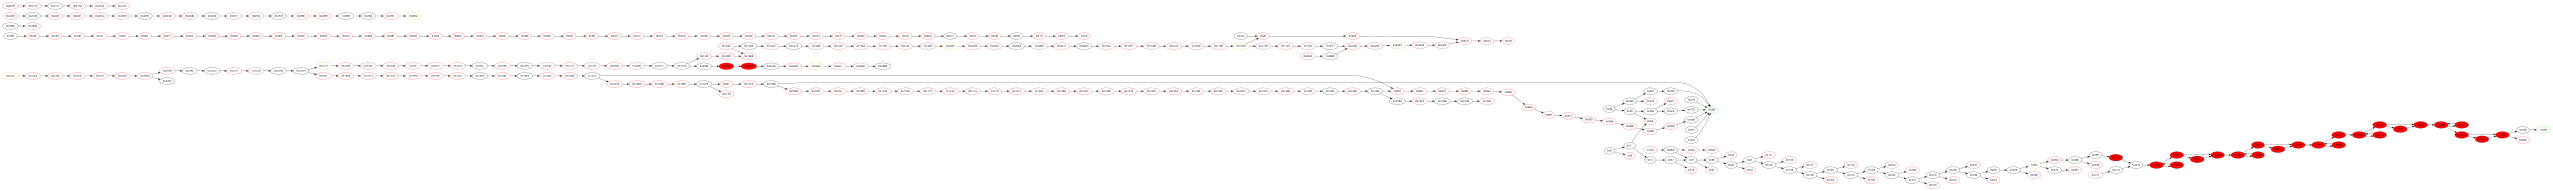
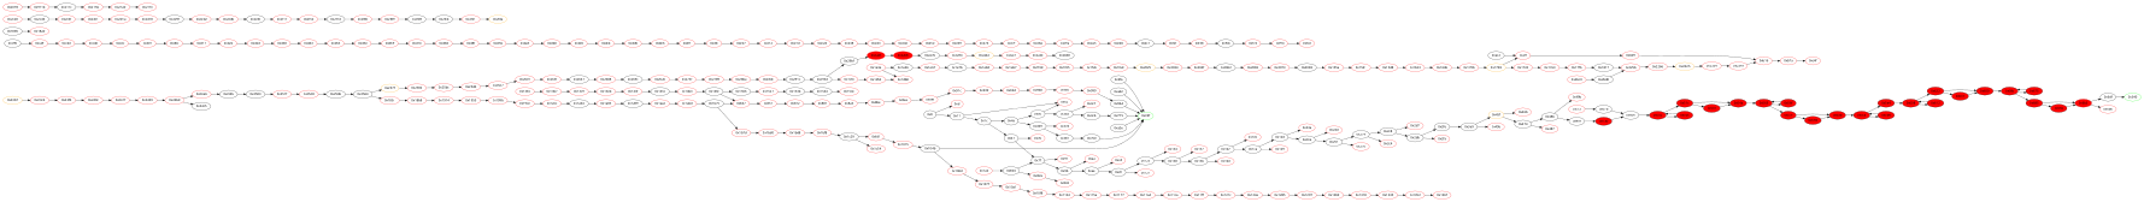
  strict digraph {
    fontname="Noto Sans"
    rankdir=LR
    node [color=red fillcolor=white fontname="Noto Sans" style=filled]
    edge [fontname="Noto Sans"]
    "0xb16"
    "0xb7a"
    "0xc4f"
    "0x857"
    "0x872"
    "0x88f"
    "0xdcb"
    "0xdd6"
    "0xde6"
    "0x234f"
    "0x23b7" [color=orange]
    "0x23c6"
    "0x675" [fillcolor=red color=""]
    "0x66b" [fillcolor=red color=""]
    "0x685" [fillcolor=red color=""]
    "0x291c" [color=""]
    "0x293d" [color=""]
    "0x29bf" [color=""]
    "0x1cf4"
    "0xf2f"
    "0xf38"
    "0xf5b" [color=""]
    "0x1885" [color=""]
    "0x18a0"
    "0xa2e" [color=""]
    "0x39f" [color=green]
    "0x94d"
    "0x968"
    "0x985"
    "0x17e3"
    "0x17f6"
    "0x1817" [color=""]
    "0x67" [color=""]
    "0x7b"
    "0x7f" [color=""]
    "0x97"
    "0x9b" [color=""]
    "0xcec"
    "0xd01"
    "0xd0c"
    "0x2fb9" [color=""]
    "0x2f89"
    "0x2fcb" [color=""]
    "0x21a0"
    "0x21f3"
    "0x3cb" [color=""]
    "0x775" [color=""]
    "0x1285"
    "0x1297"
    "0x12b9"
    "0x6b3" [color=brown fillcolor=red]
    "0x69a" [fillcolor=red color=""]
    "0xdf1"
    "0xdfc"
    "0xcb3"
    "0xcde"
    "0xdb0"
    "0xdc0"
    "0x2f17"
    "0x2f5e"
    "0x2f7d" [color=""]
    "0x23f4"
    "0x240c"
    "0x241f"
    "0x340" [color=green]
    "0xd2d"
    "0xd38"
    "0xd43"
    "0x939"
    "0x269c" [color=""]
    "0x26a5"
    "0x273f"
    "0x1e46" [color=""]
    "0x1e3e"
    "0x1db8"
    "0x1e67"
    "0x45f" [color=orange]
    "0x46b"
    "0x474" [color=""]
    "0x48b" [color=""]
    "0x487"
    "0x3b3" [color=""]
    "0x3c7"
    "0xd53"
    "0x3e9" [color=""]
    "0x45b"
    "0x153b" [color=""]
    "0x1527"
    "0x1544" [color=""]
    "0x381" [color=""]
    "0x760" [color=""]
    "0xd8f"
    "0xd9a"
    "0xda5"
    "0x121c"
    "0x124a"
    "0x2fda" [color=orange]
    "0x2fd1"
    "0x622" [fillcolor=red color=""]
    "0x637" [fillcolor=red color=""]
    "0x650" [fillcolor=red color=""]
    "0x7a0" [fillcolor=red color=""]
    "0x4c4" [color=""]
    "0x502" [fillcolor=red color=""]
    "0x2c8" [color=""]
    "0x2d7"
    "0x2db" [color=""]
    "0x2fe" [color=""]
    "0x2fa"
    "0x2ac1"
    "0x2adc"
    "0x2b68" [color=""]
    "0x2d01"
    "0x2d1a"
    "0x2d78"
    "0x115a"
    "0x1177"
    "0x11a4"
    "0xe7f"
    "0xe8a"
    "0xe9a"
    "0xe07"
    "0xe12"
    "0xe1d"
    "0x2f80"
    "0x11ca"
    n127 [label="0x911b"]
    "0x2093"
    "0x217c" [color=""]
    "0xaff"
    "0xb09"
    "0xe38"
    "0xe43"
    "0xe4e"
    "0x54a" [fillcolor=red color=""]
    "0x565" [fillcolor=red color=""]
    "0x57f" [fillcolor=red color=""]
    "0x56f" [fillcolor=red color=""]
    "0x1a99" [color=""]
    "0x1aa2"
    "0x1abd"
    "0x2efe" [color=""]
    "0x2edb"
    "0x219a"
    "0xf74"
    "0xf94"
    "0xea5"
    "0x2069"
    "0x2073"
    "0x2083" [color=""]
    "0x369" [color=""]
    "0x37d"
    "0x1f3d"
    "0x1f45"
    "0x1fa5"
    "0x9fa" [color=""]
    "0xc7d" [color=""]
    "0x2789"
    "0x28ba"
    "0x2667" [color=""]
    "0x2688"
    "0x2e9f" [color=""]
    "0x1318"
    "0x1335"
    "0x1352"
    "0x225b"
    "0x2266"
    "0x2325" [color=orange]
    "0x1633"
    "0x164b"
    "0x170b"
    "0x24c5" [color=""]
    "0x24fa" [color=""]
    "0x24e6"
    "0x28dc"
    "0x2a4f" [fillcolor=red]
    "0x2a58" [fillcolor=red]
    "0x2a7b" [color=""]
    "0xa62" [color=""]
    "0x1c29" [color=""]
    "0xfd1"
    "0x1c54"
    "0x1015"
    "0x2062" [color=""]
    "0x204f"
    "0x1506" [color=""]
    "0x17b9" [color=orange]
    "0x17c8"
    "0x1eb7"
    "0xfcd"
    "0x2439"
    "0x24bd"
    "0x9b4" [color=""]
    "0x999"
    "0x1b7d"
    "0x1bd0"
    "0x1bd8"
    "0x14fe" [color=""]
    "0x14b3"
    "0x847"
    "0xd17"
    "0x8a3"
    "0x8be"
    "0x5ad" [fillcolor=red color=""]
    "0x594" [fillcolor=red color=""]
    "0x5ca" [fillcolor=red color=""]
    "0x6df" [color=""]
    "0x13c9"
    "0x13eb"
    "0x143f"
    "0xe2d"
    "0x107f"
    "0x10a1"
    "0x10f8"
    "0x2334"
    "0xe69"
    "0xe74"
    "0x6d6"
    "0x258e"
    "0x25bc"
    "0x25d4"
    "0xc73"
    "0xd74"
    "0xd84"
    "0xd1" [color=""]
    "0x121"
    "0x125" [color=""]
    "0x134"
    "0x138" [color=""]
    "0x1bf8"
    "0x145c" [color=""]
    "0x1914"
    "0x1955"
    "0x199b"
    "0x2503" [color=""]
    "0x251f"
    "0x254b" [color=""]
    "0x2564" [color=""]
    "0x257f" [color=orange]
    "0x18b1"
    "0x104b" [color=""]
    "0x274" [color=""]
    "0x2c4"
    "0x155a"
    "0x1561"
    "0x2bd0" [color=""]
    "0x19ce"
    "0x1a5c"
    "0x1e7b" [color=""]
    "0x1e84"
    "0x51c" [fillcolor=red color=""]
    "0x531" [fillcolor=red color=""]
    "0x2ed2"
    "0x15d8"
    "0x50c" [fillcolor=red color=""]
    "0x49b"
    "0x49f" [color=""]
    "0x25e7"
    "0x1a85"
    "0xe5e"
    "0x265f"
    "0x5e4" [fillcolor=red color=""]
    "0x5d4" [fillcolor=red color=""]
    "0x608" [fillcolor=red color=""]
    "0x804" [color=""]
    "0x7ae"
    "0x82a"
    "0xeb0"
    "0xec7" [color=""]
    "0x136f"
    "0x138c"
    "0x13b7"
    "0x843"
    "0x2c46" [color=""]
    "0x2c28"
    "0x2c6f"
    "0x1c" [color=""]
    "0x4a" [color=""]
    "0x56" [color=""]
    "0x612" [fillcolor=red color=""]
    "0xd22"
    "0x2528"
    "0xaa"
    "0xae" [color=""]
    "0x8ea"
    "0x8fe"
    "0x18b8"
    "0x2a94"
    "0x1124"
    "0x106d"
    "0x91c"
    "0xd5e"
    "0x2601"
    "0xd69"
    "0x2bc0"
    "0xc90" [color=""]
    "0xca9"
    "0x1a64" [color=""]
    "0x157"
    "0x15b" [color=""]
    "0x11ff"
    "0x62"
    "0x154c"
    "0x1b75" [color=""]
    "0x2ab2" [color=orange]
    "0x2025" [color=orange]
    "0x2034"
    "0x1ed" [color=""]
    "0x23a"
    "0x23e" [color=""]
    "0x24d"
    "0x251" [color=""]
    "0xcd"
    "0x1fad"
    "0x1d52"
    "0x1b7" [color=""]
    "0x1c6"
    "0x1ca" [color=""]
    "0x1e9"
    "0x1b3"
    "0x270"
    "0xac2" [color=""]
    "0x11" [color=""]
    "0x0" [color=""]
    "0xd"
    "0xb16" -> "0xb7a"
    "0xb7a" -> "0xc4f"
    "0x857" -> "0x872"
    "0x872" -> "0x88f"
    "0x88f" -> "0x8a3"
    "0xdcb" -> "0xdd6"
    "0xdd6" -> "0xde6"
    "0xde6" -> "0xdf1"
    "0x234f" -> "0xb16"
    "0x23b7" -> "0x23c6"
    "0x23c6" -> "0x23f4"
    "0x675" -> "0x66b"
    "0x66b" -> "0x675"
    "0x66b" -> "0x685"
    "0x685" -> "0x6b3"
    "0x685" -> "0x69a"
    "0x291c" -> "0x293d"
    "0x293d" -> "0x29bf"
    "0x293d" -> "0x1cf4"
    "0x29bf" -> "0x2a4f"
    "0x1cf4" -> "0x1d52"
    "0xf2f" -> "0xf38"
    "0xf38" -> "0xf5b"
    "0xf5b" -> "0xf74"
    "0x1885" -> "0x18a0"
    "0xa2e" -> "0x39f"
    "0x94d" -> "0x968"
    "0x968" -> "0x985"
    "0x985" -> "0x999"
    "0x17e3" -> "0x17f6"
    "0x17f6" -> "0x1817"
    "0x1817" -> "0x225b"
    "0x67" -> "0x7b"
    "0x67" -> "0x7f"
    "0x7f" -> "0x97"
    "0x7f" -> "0x9b"
    "0x9b" -> "0xaa"
    "0x9b" -> "0xae"
    "0xcec" -> "0xd01"
    "0xd01" -> "0xd0c"
    "0xd0c" -> "0xd17"
    "0x2fb9" -> "0x2fcb"
    "0x2f89" -> "0x2fb9"
    "0x2fcb" -> "0x2fd1"
    "0x21a0" -> "0x21f3"
    "0x3cb" -> "0x775"
    "0x775" -> "0x39f"
    "0x1285" -> "0x1297"
    "0x1297" -> "0x12b9"
    "0x12b9" -> "0x1318"
    "0x6b3" -> "0x6df"
    "0x6b3" -> "0x6d6"
    "0x69a" -> "0x6b3"
    "0xdf1" -> "0xdfc"
    "0xdfc" -> "0xe07"
    "0xcb3" -> "0xcde"
    "0xcde" -> "0xcec"
    "0xdb0" -> "0xdc0"
    "0xdc0" -> "0xdcb"
    "0x2f17" -> "0x2f5e"
    "0x2f5e" -> "0x2f7d"
    "0x2f7d" -> "0x2f80"
    "0x23f4" -> "0x240c"
    "0x240c" -> "0x241f"
    "0x241f" -> "0x2439"
    "0xd2d" -> "0xd38"
    "0xd38" -> "0xd43"
    "0xd43" -> "0xd53"
    "0x939" -> "0x94d"
    "0x269c" -> "0x26a5"
    "0x26a5" -> "0x273f"
    "0x273f" -> "0x2789"
    "0x1e46" -> "0x1e67"
    "0x1e3e" -> "0x1e46"
    "0x1e3e" -> "0x1db8"
    "0x1e67" -> "0x1e7b"
    "0x45f" -> "0x46b"
    "0x45f" -> "0x474"
-   "0x46b" -> "0x48b"
+   "0x474" -> "0x48b"
    "0x474" -> "0x487"
    "0x48b" -> "0x49b"
    "0x48b" -> "0x49f"
    "0x3b3" -> "0x3cb"
    "0x3b3" -> "0x3c7"
    "0xd53" -> "0xd5e"
    "0x3e9" -> "0x45f"
    "0x3e9" -> "0x45b"
    "0x153b" -> "0x1544"
    "0x1527" -> "0x153b"
    "0x1544" -> "0x154c"
    "0x381" -> "0x760"
    "0x760" -> "0x39f"
    "0xd8f" -> "0xd9a"
    "0xd9a" -> "0xda5"
    "0xda5" -> "0xdb0"
    "0x121c" -> "0x124a"
    "0x124a" -> "0x1285"
    "0x2fd1" -> "0x2fda"
    "0x622" -> "0x637"
    "0x622" -> "0x650"
    "0x637" -> "0x650"
    "0x650" -> "0x66b"
    "0x7a0" -> "0x4c4"
    "0x4c4" -> "0x502"
    "0x502" -> "0x51c"
    "0x502" -> "0x50c"
    "0x2c8" -> "0x2d7"
    "0x2c8" -> "0x2db"
    "0x2db" -> "0x2fe"
    "0x2db" -> "0x2fa"
    "0x2fe" -> "0x3e9"
    "0x2ac1" -> "0x2adc"
    "0x2adc" -> "0x2b68"
    "0x2d01" -> "0x2d1a"
    "0x2d1a" -> "0x2d78"
    "0x2d78" -> "0x2e9f"
    "0x115a" -> "0x1177"
    "0x1177" -> "0x11a4"
    "0x11a4" -> "0x11ca"
    "0xe7f" -> "0xe8a"
    "0xe8a" -> "0xe9a"
    "0xe9a" -> "0xea5"
    "0xe07" -> "0xe12"
    "0xe12" -> "0xe1d"
    "0xe1d" -> "0xe2d"
    "0x2f80" -> "0x2f89"
    "0x11ca" -> "0x11ff"
    n127 -> "0x217c"
    "0x2093" -> n127
    "0x217c" -> "0x219a"
    "0xaff" -> "0xb09"
    "0xb09" -> "0xb16"
    "0xe38" -> "0xe43"
    "0xe43" -> "0xe4e"
    "0xe4e" -> "0xe5e"
    "0x54a" -> "0x565"
    "0x565" -> "0x57f"
    "0x565" -> "0x56f"
    "0x57f" -> "0x5ad"
    "0x57f" -> "0x594"
    "0x56f" -> "0x565"
    "0x1a99" -> "0x1aa2"
    "0x1aa2" -> "0x1abd"
    "0x1abd" -> "0x1b75"
    "0x2efe" -> "0x2f17"
    "0x2edb" -> "0x2efe"
    "0x219a" -> "0x21a0"
    "0xf74" -> "0xf94"
    "0xf94" -> "0xfcd"
    "0xea5" -> "0xeb0"
    "0x2069" -> "0x2073"
    "0x2073" -> "0x2083"
    "0x2083" -> "0x155a"
    "0x369" -> "0x381"
    "0x369" -> "0x37d"
    "0x1f3d" -> "0x1f45"
    "0x1f45" -> "0x1fa5"
    "0x1fa5" -> "0x1fad"
    "0x9fa" -> "0x39f"
    "0xc7d" -> "0x4c4"
    "0x2789" -> "0x28ba"
    "0x28ba" -> "0x28dc"
    "0x2667" -> "0x2688"
    "0x2688" -> "0x269c"
    "0x2e9f" -> "0x2ed2"
    "0x1318" -> "0x1335"
    "0x1335" -> "0x1352"
    "0x1352" -> "0x136f"
    "0x225b" -> "0x2266"
    "0x2266" -> "0x2325"
    "0x2325" -> "0x2334"
    "0x1633" -> "0x164b"
    "0x164b" -> "0x170b"
    "0x170b" -> "0x17b9"
    "0x24fa" -> "0x2503"
    "0x24e6" -> "0x24fa"
    "0x28dc" -> "0x291c"
    "0x2a4f" -> "0x2a58"
    "0x2a58" -> "0x2a7b"
    "0x2a7b" -> "0x2a94"
    "0xa62" -> "0x39f"
    "0x1c29" -> "0xfd1"
    "0x1c29" -> "0x1c54"
    "0xfd1" -> "0x1015"
    "0x1015" -> "0x104b"
    "0x2062" -> "0x2069"
    "0x204f" -> "0x2062"
    "0x1506" -> "0x1527"
    "0x17b9" -> "0xaff"
    "0x17b9" -> "0x17c8"
    "0x17c8" -> "0x17e3"
    "0x1eb7" -> "0x1f3d"
    "0x2439" -> "0x24bd"
    "0x24bd" -> "0x24c5"
    "0x24bd" -> "0x24e6"
    "0x9b4" -> "0x39f"
    "0x999" -> "0x9b4"
    "0x1b7d" -> "0x1bd0"
    "0x1bd0" -> "0x1bd8"
    "0x1bd8" -> "0x1bf8"
    "0x14fe" -> "0x1506"
    "0x14fe" -> "0x847"
    "0x14b3" -> "0x14fe"
    "0x847" -> "0x857"
    "0xd17" -> "0xd22"
    "0x8a3" -> "0x8be"
    "0x8be" -> "0x8ea"
    "0x5ad" -> "0x5ca"
    "0x594" -> "0x5ad"
    "0x5ca" -> "0x5e4"
    "0x5ca" -> "0x5d4"
    "0x6df" -> "0x340"
    "0x13c9" -> "0x13eb"
    "0x13eb" -> "0x143f"
    "0x143f" -> "0x145c"
    "0xe2d" -> "0xe38"
    "0x107f" -> "0x10a1"
    "0x10a1" -> "0x10f8"
    "0x10f8" -> "0x1124"
    "0x2334" -> "0x234f"
    "0xe69" -> "0xe74"
    "0xe74" -> "0xe7f"
    "0x258e" -> "0x25bc"
    "0x25bc" -> "0x25d4"
    "0x25d4" -> "0x25e7"
    "0xc73" -> "0xc7d"
    "0xd74" -> "0xd84"
    "0xd84" -> "0xd8f"
    "0xd1" -> "0x121"
    "0xd1" -> "0x125"
    "0x125" -> "0x134"
    "0x125" -> "0x138"
    "0x138" -> "0x157"
    "0x138" -> "0x15b"
    "0x1bf8" -> "0x1c29"
    "0x145c" -> "0x14b3"
    "0x1914" -> "0x1955"
    "0x1955" -> "0x199b"
    "0x199b" -> "0x19ce"
    "0x2503" -> "0x251f"
    "0x251f" -> "0x2528"
    "0x254b" -> "0x2564"
    "0x2564" -> "0x257f"
    "0x2564" -> "0x18b1"
    "0x257f" -> "0x258e"
    "0x18b1" -> "0x18b8"
    "0x104b" -> "0x39f"
    "0x104b" -> "0x106d"
    "0x274" -> "0x2c8"
    "0x274" -> "0x2c4"
    "0x155a" -> "0x1561"
    "0x1561" -> "0x15d8"
    "0x2bd0" -> "0x225b"
    "0x19ce" -> "0x1a5c"
    "0x1a5c" -> "0x1a64"
    "0x1e7b" -> "0x1e84"
    "0x1e84" -> "0x1eb7"
    "0x51c" -> "0x54a"
    "0x51c" -> "0x531"
    "0x531" -> "0x54a"
    "0x2ed2" -> "0x2edb"
    "0x15d8" -> "0x1633"
    "0x50c" -> "0x502"
    "0x49f" -> "0x7a0"
    "0x25e7" -> "0x2601"
    "0x1a85" -> "0x1a99"
    "0xe5e" -> "0xe69"
    "0x265f" -> "0x2667"
    "0x5e4" -> "0x608"
    "0x5d4" -> "0x5ca"
    "0x608" -> "0x622"
    "0x608" -> "0x612"
    "0x804" -> "0x7f"
    "0x804" -> "0x82a"
    "0x7ae" -> "0x804"
    "0x82a" -> "0x843"
    "0xeb0" -> "0xec7"
    "0xec7" -> "0xf2f"
-   "0x136f" -> "0x138c"
    "0x138c" -> "0x13b7"
    "0x13b7" -> "0x13c9"
    "0x2c46" -> "0x2c6f"
    "0x2c28" -> "0x2c46"
    "0x2c6f" -> "0x2d01"
    "0x1c" -> "0x67"
+   "0x1c" -> "0x4a"
    "0x4a" -> "0x369"
    "0x4a" -> "0x56"
    "0x56" -> "0x3b3"
    "0x56" -> "0x62"
    "0x612" -> "0x608"
    "0xd22" -> "0xd2d"
    "0x2528" -> "0x254b"
    "0xae" -> "0xd1"
    "0xae" -> "0xcd"
    "0x8ea" -> "0x8fe"
    "0x8fe" -> "0x91c"
    "0x18b8" -> "0x1914"
    "0x2a94" -> "0x2ab2"
    "0x1124" -> "0x115a"
    "0x106d" -> "0x107f"
    "0x91c" -> "0x939"
    "0xd5e" -> "0xd69"
    "0x2601" -> "0x265f"
    "0xd69" -> "0xd74"
    "0x2bc0" -> "0x2bd0"
    "0xc90" -> "0xca9"
    "0xca9" -> "0xcb3"
    "0x1a64" -> "0x1a85"
    "0x15b" -> "0x1b7"
    "0x15b" -> "0x1b3"
    "0x11ff" -> "0x121c"
    "0x1b75" -> "0x1b7d"
    "0x1b75" -> "0x847"
    "0x2ab2" -> "0x2ac1"
    "0x2025" -> "0x2034"
    "0x2034" -> "0x204f"
    "0x1ed" -> "0x23a"
    "0x1ed" -> "0x23e"
    "0x23e" -> "0x24d"
    "0x23e" -> "0x251"
    "0x251" -> "0x274"
    "0x251" -> "0x270"
    "0x1fad" -> "0x2025"
    "0x1d52" -> "0x1db8"
    "0x1b7" -> "0x1c6"
    "0x1b7" -> "0x1ca"
    "0x1ca" -> "0x1ed"
    "0x1ca" -> "0x1e9"
    "0xac2" -> "0xaff"
    "0x11" -> "0x1c"
    "0x11" -> "0x62"
    "0x0" -> "0x11"
    "0x0" -> "0xd"
  }
